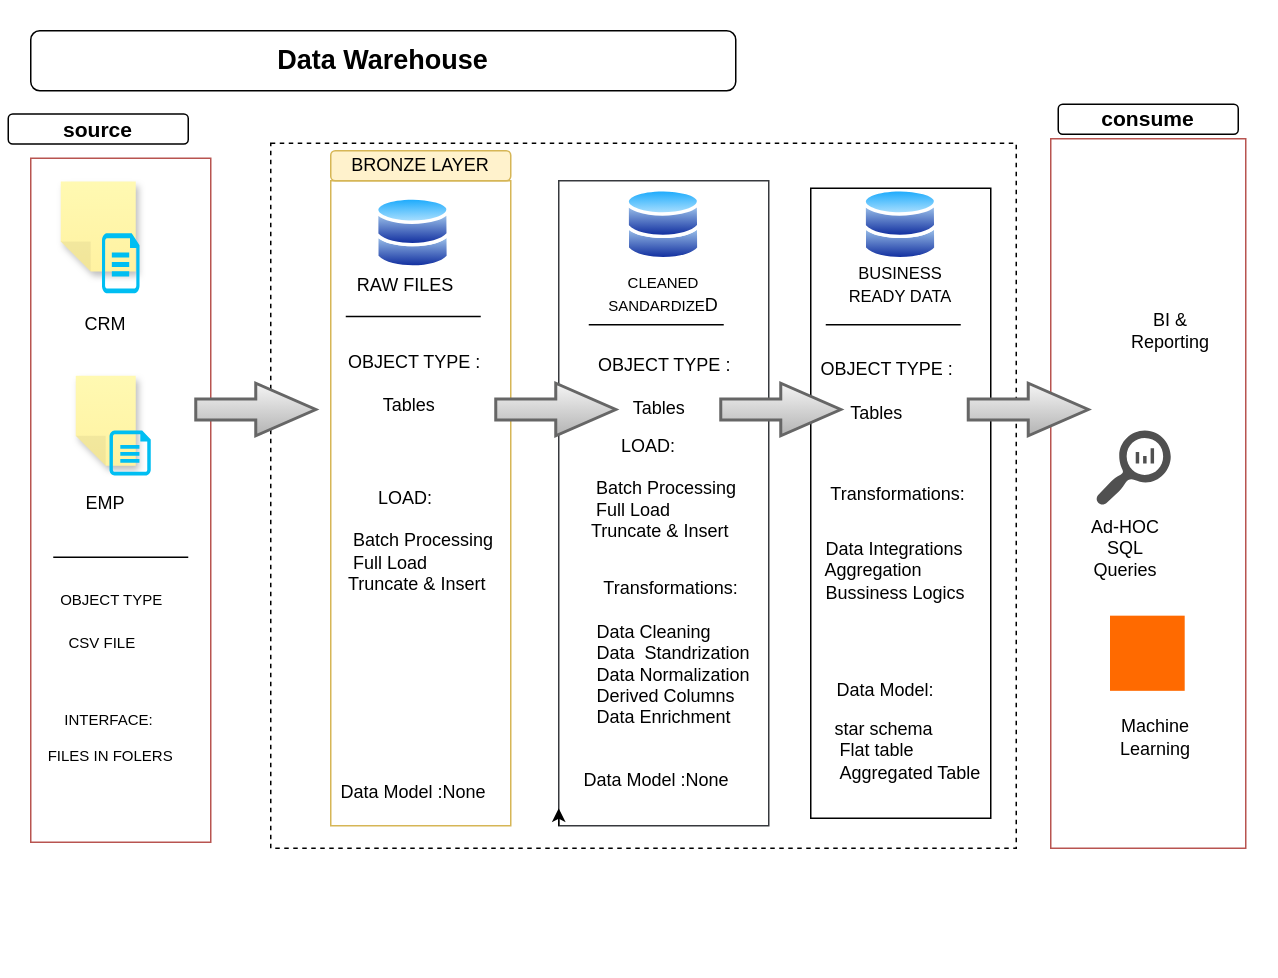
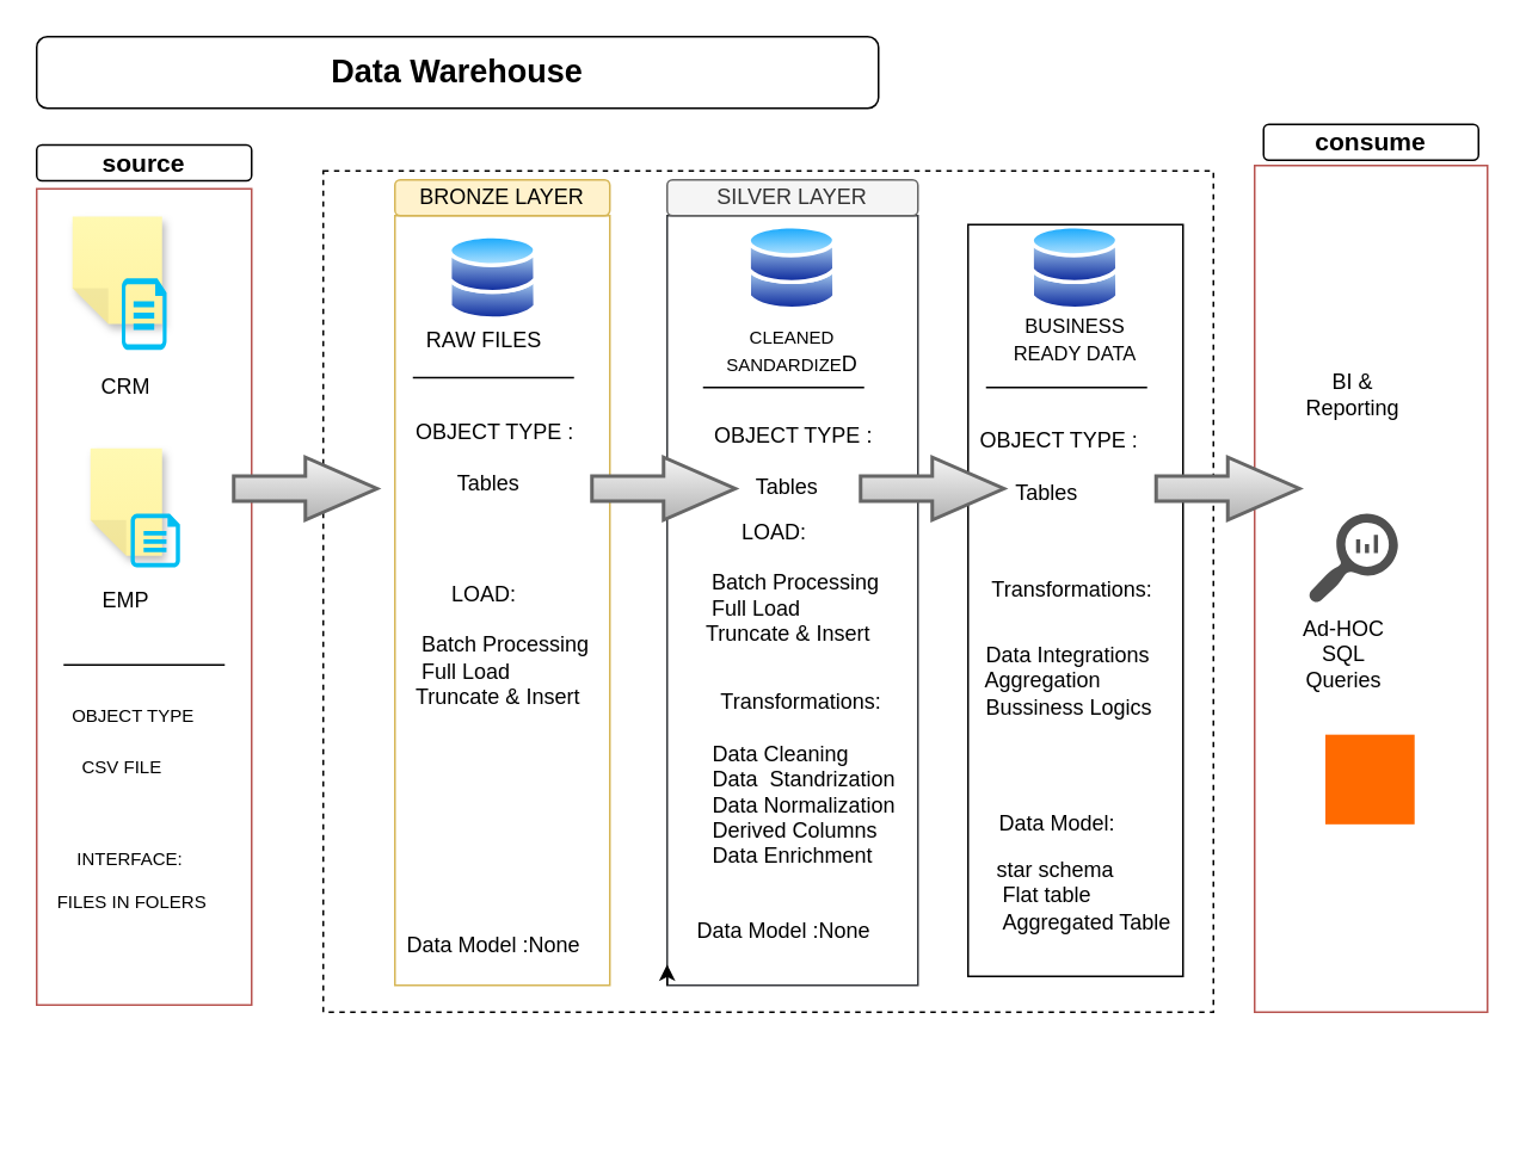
  <mxCell id="0" />
  <mxCell id="1" parent="0" />
  <mxCell id="2" value="" style="rounded=0;whiteSpace=wrap;html=1;fillColor=none;dashed=1;labelBackgroundColor=none;" parent="1" vertex="1"><mxGeometry x="180" y="95" width="497" height="470" as="geometry" /></mxCell>
  <mxCell id="3" value="" style="rounded=0;whiteSpace=wrap;html=1;fillColor=none;labelBackgroundColor=none;strokeColor=#b85450;" parent="1" vertex="1"><mxGeometry x="700" y="92" width="130" height="473" as="geometry" /></mxCell>
- <mxCell id="4" value="&lt;h3&gt;source&lt;/h3&gt;&lt;div&gt;&lt;/div&gt;" style="rounded=1;whiteSpace=wrap;html=1;align=center;labelBackgroundColor=none;" parent="1" vertex="1"><mxGeometry x="5" y="75.5" width="120" height="20" as="geometry" /></mxCell>
+ <mxCell id="4" value="&lt;h3&gt;source&lt;/h3&gt;&lt;div&gt;&lt;/div&gt;" style="rounded=1;whiteSpace=wrap;html=1;align=center;labelBackgroundColor=none;" parent="1" vertex="1"><mxGeometry x="20" y="80.5" width="120" height="20" as="geometry" /></mxCell>
  <mxCell id="5" value="&lt;h3&gt;consume&lt;/h3&gt;" style="rounded=1;whiteSpace=wrap;html=1;labelBackgroundColor=none;" parent="1" vertex="1"><mxGeometry x="705" y="69" width="120" height="20" as="geometry" /></mxCell>
  <mxCell id="6" style="edgeStyle=orthogonalEdgeStyle;rounded=0;orthogonalLoop=1;jettySize=auto;html=1;exitX=0.5;exitY=1;exitDx=0;exitDy=0;labelBackgroundColor=none;fontColor=default;" parent="1" source="3" target="3" edge="1"><mxGeometry relative="1" as="geometry" /></mxCell>
  <mxCell id="7" value="" style="rounded=0;whiteSpace=wrap;html=1;labelBackgroundColor=none;fillColor=none;strokeColor=#d6b656;align=right;" parent="1" vertex="1"><mxGeometry x="220" y="120" width="120" height="430" as="geometry" /></mxCell>
  <mxCell id="8" value="" style="rounded=0;whiteSpace=wrap;html=1;fillColor=none;labelBackgroundColor=none;strokeColor=#36393d;" parent="1" vertex="1"><mxGeometry x="372" y="120" width="140" height="430" as="geometry" /></mxCell>
  <mxCell id="9" value="&lt;h2&gt;Data Warehouse&lt;/h2&gt;" style="rounded=1;whiteSpace=wrap;html=1;labelBackgroundColor=none;" parent="1" vertex="1"><mxGeometry x="20" y="20" width="470" height="40" as="geometry" /></mxCell>
  <mxCell id="10" value="BRONZE LAYER" style="rounded=1;whiteSpace=wrap;html=1;labelBackgroundColor=none;fillColor=#fff2cc;strokeColor=#d6b656;" parent="1" vertex="1"><mxGeometry x="220" y="100" width="120" height="20" as="geometry" /></mxCell>
+ <mxCell id="11" value="SILVER LAYER" style="rounded=1;whiteSpace=wrap;html=1;labelBackgroundColor=none;fillColor=#f5f5f5;fontColor=#333333;strokeColor=#666666;" parent="1" vertex="1"><mxGeometry x="372" y="100" width="140" height="20" as="geometry" /></mxCell>
  <mxCell id="12" value="" style="shape=note;whiteSpace=wrap;html=1;backgroundOutline=1;fontColor=#000000;darkOpacity=0.05;fillColor=#FFF9B2;strokeColor=none;fillStyle=solid;direction=west;gradientDirection=north;gradientColor=#FFF2A1;shadow=1;size=20;pointerEvents=1;" parent="1" vertex="1"><mxGeometry x="50" y="250" width="40" height="60" as="geometry" /></mxCell>
  <mxCell id="13" value="EMP" style="text;html=1;align=center;verticalAlign=middle;whiteSpace=wrap;rounded=0;" parent="1" vertex="1"><mxGeometry x="40" y="320" width="60" height="30" as="geometry" /></mxCell>
  <mxCell id="14" value="" style="verticalLabelPosition=bottom;html=1;verticalAlign=top;align=center;strokeColor=none;fillColor=#00BEF2;shape=mxgraph.azure.cloud_services_configuration_file;pointerEvents=1;" parent="1" vertex="1"><mxGeometry x="72.5" y="286.5" width="27.5" height="30" as="geometry" /></mxCell>
  <mxCell id="15" value="" style="shape=note;whiteSpace=wrap;html=1;backgroundOutline=1;fontColor=#000000;darkOpacity=0.05;fillColor=#FFF9B2;strokeColor=none;fillStyle=solid;direction=west;gradientDirection=north;gradientColor=#FFF2A1;shadow=1;size=20;pointerEvents=1;" parent="1" vertex="1"><mxGeometry x="40" y="120.5" width="50" height="60" as="geometry" /></mxCell>
  <mxCell id="16" value="" style="verticalLabelPosition=bottom;html=1;verticalAlign=top;align=center;strokeColor=none;fillColor=#00BEF2;shape=mxgraph.azure.cloud_services_configuration_file;pointerEvents=1;" parent="1" vertex="1"><mxGeometry x="67.5" y="155" width="25" height="40" as="geometry" /></mxCell>
  <mxCell id="17" value="CRM" style="text;html=1;align=center;verticalAlign=middle;whiteSpace=wrap;rounded=0;" parent="1" vertex="1"><mxGeometry x="40" y="201" width="60" height="30" as="geometry" /></mxCell>
  <mxCell id="18" value="&lt;font style=&quot;font-size: 10px;&quot;&gt;&amp;nbsp; &amp;nbsp; OBJECT TYPE&amp;nbsp;&amp;nbsp;&lt;/font&gt;&lt;div&gt;&lt;span style=&quot;font-size: 10px;&quot;&gt;&lt;br&gt;&lt;/span&gt;&lt;div&gt;&lt;font style=&quot;font-size: 10px;&quot;&gt;&amp;nbsp; &amp;nbsp; &amp;nbsp; CSV FILE&lt;/font&gt;&lt;/div&gt;&lt;div&gt;&lt;font style=&quot;font-size: 10px;&quot;&gt;&amp;nbsp; &amp;nbsp; &amp;nbsp; &amp;nbsp; &amp;nbsp;&lt;/font&gt;&lt;/div&gt;&lt;/div&gt;" style="text;html=1;align=left;verticalAlign=middle;whiteSpace=wrap;rounded=0;" parent="1" vertex="1"><mxGeometry x="26.5" y="395" width="107" height="50" as="geometry" /></mxCell>
  <mxCell id="19" value="&amp;nbsp; &amp;nbsp; &amp;nbsp;INTERFACE:&lt;div&gt;&lt;br&gt;&lt;div&gt;&amp;nbsp;FILES IN FOLERS&lt;/div&gt;&lt;/div&gt;" style="text;html=1;align=left;verticalAlign=middle;whiteSpace=wrap;rounded=0;fontSize=10;" parent="1" vertex="1"><mxGeometry x="26.5" y="440.5" width="120" height="100" as="geometry" /></mxCell>
  <mxCell id="20" value="RAW FILES" style="text;html=1;align=center;verticalAlign=middle;whiteSpace=wrap;rounded=0;" parent="1" vertex="1"><mxGeometry x="230" y="169" width="80" height="41" as="geometry" /></mxCell>
  <mxCell id="21" value="&lt;font style=&quot;font-size: 10px;&quot;&gt;CLEANED SANDARDIZE&lt;/font&gt;D" style="text;html=1;align=center;verticalAlign=middle;whiteSpace=wrap;rounded=0;" parent="1" vertex="1"><mxGeometry x="392" y="179.5" width="100" height="30" as="geometry" /></mxCell>
  <mxCell id="22" value="&lt;font style=&quot;font-size: 11px;&quot;&gt;BUSINESS&lt;/font&gt;&lt;div&gt;&lt;font style=&quot;font-size: 11px;&quot;&gt;READY DATA&lt;/font&gt;&lt;/div&gt;" style="text;html=1;align=center;verticalAlign=middle;whiteSpace=wrap;rounded=0;" parent="1" vertex="1"><mxGeometry x="550" y="174" width="100" height="30" as="geometry" /></mxCell>
  <mxCell id="23" value="&amp;nbsp; &amp;nbsp;OBJECT TYPE :&lt;div&gt;&lt;br&gt;&lt;div&gt;&amp;nbsp; &amp;nbsp; &amp;nbsp; &amp;nbsp; &amp;nbsp; Tables&lt;/div&gt;&lt;/div&gt;" style="text;html=1;align=left;verticalAlign=middle;whiteSpace=wrap;rounded=0;" parent="1" vertex="1"><mxGeometry x="220" y="225" width="110" height="60" as="geometry" /></mxCell>
  <mxCell id="24" value="&amp;nbsp; &amp;nbsp; &amp;nbsp; &amp;nbsp; &amp;nbsp;LOAD:&lt;div&gt;&lt;br&gt;&lt;div&gt;&amp;nbsp; &amp;nbsp; Batch Processing&lt;/div&gt;&lt;div&gt;&amp;nbsp; &amp;nbsp; Full Load&lt;/div&gt;&lt;div&gt;&amp;nbsp; &amp;nbsp;Truncate &amp;amp; Insert&lt;/div&gt;&lt;/div&gt;" style="text;html=1;align=left;verticalAlign=middle;whiteSpace=wrap;rounded=0;" parent="1" vertex="1"><mxGeometry x="220" y="305" width="120" height="110" as="geometry" /></mxCell>
  <mxCell id="25" style="edgeStyle=orthogonalEdgeStyle;rounded=0;orthogonalLoop=1;jettySize=auto;html=1;exitX=0;exitY=1;exitDx=0;exitDy=0;entryX=0;entryY=0.973;entryDx=0;entryDy=0;entryPerimeter=0;" parent="1" source="8" target="8" edge="1"><mxGeometry relative="1" as="geometry" /></mxCell>
  <mxCell id="26" value="Data Model :None" style="text;html=1;align=left;verticalAlign=middle;whiteSpace=wrap;rounded=0;" parent="1" vertex="1"><mxGeometry x="225" y="425" width="110" height="205" as="geometry" /></mxCell>
  <mxCell id="27" value="&amp;nbsp; &amp;nbsp;&lt;div&gt;&amp;nbsp; &amp;nbsp; &amp;nbsp;OBJECT TYPE :&lt;div&gt;&lt;br&gt;&lt;div&gt;&amp;nbsp; &amp;nbsp; &amp;nbsp; &amp;nbsp; &amp;nbsp; &amp;nbsp; Tables&lt;/div&gt;&lt;/div&gt;&lt;/div&gt;" style="text;html=1;align=left;verticalAlign=middle;whiteSpace=wrap;rounded=0;" parent="1" vertex="1"><mxGeometry x="380" y="235" width="110" height="30" as="geometry" /></mxCell>
  <mxCell id="28" value="OBJECT TYPE :&lt;div&gt;&lt;br&gt;&lt;div&gt;&amp;nbsp; &amp;nbsp; &amp;nbsp; Tables&lt;/div&gt;&lt;/div&gt;" style="text;html=1;align=left;verticalAlign=middle;whiteSpace=wrap;rounded=0;textShadow=0;" parent="1" vertex="1"><mxGeometry x="545" y="245" width="110" height="30" as="geometry" /></mxCell>
  <mxCell id="29" value="Data Model :None" style="text;html=1;align=left;verticalAlign=middle;whiteSpace=wrap;rounded=0;" parent="1" vertex="1"><mxGeometry x="387" y="505" width="120" height="30" as="geometry" /></mxCell>
  <mxCell id="30" value="Transformations:&lt;div&gt;&lt;br&gt;&lt;div&gt;&lt;div style=&quot;text-align: left;&quot;&gt;&lt;span style=&quot;background-color: transparent; color: light-dark(rgb(0, 0, 0), rgb(255, 255, 255));&quot;&gt;&amp;nbsp;Data Cleaning&lt;/span&gt;&lt;/div&gt;&lt;div style=&quot;text-align: left;&quot;&gt;&amp;nbsp;Data&amp;nbsp; Standrization&lt;/div&gt;&lt;div style=&quot;text-align: left;&quot;&gt;&amp;nbsp;Data Normalization&lt;/div&gt;&lt;div style=&quot;text-align: left;&quot;&gt;&amp;nbsp;Derived Columns&lt;/div&gt;&lt;div style=&quot;text-align: left;&quot;&gt;&amp;nbsp;Data Enrichment&lt;/div&gt;&lt;/div&gt;&lt;/div&gt;" style="text;html=1;align=center;verticalAlign=middle;whiteSpace=wrap;rounded=0;" parent="1" vertex="1"><mxGeometry x="382" y="380" width="130" height="110" as="geometry" /></mxCell>
  <mxCell id="31" value="Transformations:&amp;nbsp;" style="text;html=1;align=center;verticalAlign=middle;whiteSpace=wrap;rounded=0;" parent="1" vertex="1"><mxGeometry x="555" y="308.5" width="90" height="40" as="geometry" /></mxCell>
  <mxCell id="32" value="&amp;nbsp; &amp;nbsp; Data Integrations&lt;div&gt;&lt;span style=&quot;background-color: transparent; color: light-dark(rgb(0, 0, 0), rgb(255, 255, 255));&quot;&gt;&amp;nbsp; &amp;nbsp; Aggregation&lt;/span&gt;&lt;/div&gt;&lt;div&gt;&lt;span style=&quot;background-color: transparent; color: light-dark(rgb(0, 0, 0), rgb(255, 255, 255));&quot;&gt;&amp;nbsp; &amp;nbsp; Bussiness Logics&lt;/span&gt;&lt;/div&gt;" style="text;html=1;align=left;verticalAlign=middle;whiteSpace=wrap;rounded=0;" parent="1" vertex="1"><mxGeometry x="535" y="335" width="120" height="90" as="geometry" /></mxCell>
  <mxCell id="33" value="Data Model:" style="text;html=1;align=center;verticalAlign=middle;whiteSpace=wrap;rounded=0;" vertex="1" parent="1"><mxGeometry x="535" y="415" width="110" height="90" as="geometry" /></mxCell>
  <mxCell id="34" value="&lt;div style=&quot;text-align: left;&quot;&gt;&lt;span style=&quot;background-color: transparent; color: light-dark(rgb(0, 0, 0), rgb(255, 255, 255));&quot;&gt;star schema&amp;nbsp;&lt;/span&gt;&lt;/div&gt;&lt;div&gt;&lt;div style=&quot;text-align: left;&quot;&gt;&lt;span style=&quot;background-color: transparent; color: light-dark(rgb(0, 0, 0), rgb(255, 255, 255));&quot;&gt;&amp;nbsp;Flat table&amp;nbsp;&lt;/span&gt;&lt;/div&gt;&lt;div&gt;&amp;nbsp;Aggregated Table&lt;/div&gt;&lt;/div&gt;" style="text;html=1;align=center;verticalAlign=middle;whiteSpace=wrap;rounded=0;" vertex="1" parent="1"><mxGeometry x="545" y="445" width="120" height="110" as="geometry" /></mxCell>
  <mxCell id="35" value="" style="line;strokeWidth=1;fillColor=none;align=left;verticalAlign=middle;spacingTop=-1;spacingLeft=3;spacingRight=3;rotatable=0;labelPosition=right;points=[];portConstraint=eastwest;strokeColor=inherit;" vertex="1" parent="1"><mxGeometry x="230" y="179.5" width="90" height="62" as="geometry" /></mxCell>
  <mxCell id="36" value="" style="line;strokeWidth=1;fillColor=none;align=left;verticalAlign=middle;spacingTop=-1;spacingLeft=3;spacingRight=3;rotatable=0;labelPosition=right;points=[];portConstraint=eastwest;strokeColor=inherit;" vertex="1" parent="1"><mxGeometry x="392" y="185" width="90" height="62" as="geometry" /></mxCell>
  <mxCell id="37" value="" style="line;strokeWidth=1;fillColor=none;align=left;verticalAlign=middle;spacingTop=-1;spacingLeft=3;spacingRight=3;rotatable=0;labelPosition=right;points=[];portConstraint=eastwest;strokeColor=inherit;" vertex="1" parent="1"><mxGeometry x="550" y="185" width="90" height="62" as="geometry" /></mxCell>
  <mxCell id="38" value="" style="line;strokeWidth=1;fillColor=none;align=left;verticalAlign=middle;spacingTop=-1;spacingLeft=3;spacingRight=3;rotatable=0;labelPosition=right;points=[];portConstraint=eastwest;strokeColor=inherit;" vertex="1" parent="1"><mxGeometry x="35" y="367" width="90" height="8" as="geometry" /></mxCell>
  <mxCell id="39" value="&amp;nbsp; &amp;nbsp; &amp;nbsp; &amp;nbsp; &amp;nbsp;LOAD:&lt;div&gt;&lt;br&gt;&lt;div&gt;&amp;nbsp; &amp;nbsp; Batch Processing&lt;/div&gt;&lt;div&gt;&amp;nbsp; &amp;nbsp; Full Load&lt;/div&gt;&lt;div&gt;&amp;nbsp; &amp;nbsp;Truncate &amp;amp; Insert&lt;/div&gt;&lt;/div&gt;" style="text;html=1;align=left;verticalAlign=middle;whiteSpace=wrap;rounded=0;" vertex="1" parent="1"><mxGeometry x="382" y="270" width="120" height="110" as="geometry" /></mxCell>
  <mxCell id="40" value="" style="image;aspect=fixed;html=1;points=[];align=center;fontSize=12;image=img/lib/azure2/power_platform/PowerBI.svg;textShadow=1;container=0;" vertex="1" parent="1"><mxGeometry x="739.5" y="115.5" width="51" height="68" as="geometry" /></mxCell>
  <mxCell id="41" value="" style="image;aspect=fixed;perimeter=ellipsePerimeter;html=1;align=center;shadow=0;dashed=0;spacingTop=3;image=img/lib/active_directory/databases.svg;" vertex="1" parent="1"><mxGeometry x="250" y="130.5" width="50" height="49" as="geometry" /></mxCell>
  <mxCell id="42" value="" style="image;aspect=fixed;perimeter=ellipsePerimeter;html=1;align=center;shadow=0;dashed=0;spacingTop=3;image=img/lib/active_directory/databases.svg;" vertex="1" parent="1"><mxGeometry x="575" y="125" width="50" height="49" as="geometry" /></mxCell>
  <mxCell id="43" style="edgeStyle=orthogonalEdgeStyle;rounded=0;orthogonalLoop=1;jettySize=auto;html=1;exitX=0.5;exitY=1;exitDx=0;exitDy=0;" edge="1" parent="1" source="22" target="22"><mxGeometry relative="1" as="geometry" /></mxCell>
  <mxCell id="44" value="" style="rounded=0;whiteSpace=wrap;html=1;fillColor=none;" vertex="1" parent="1"><mxGeometry x="540" y="125" width="120" height="420" as="geometry" /></mxCell>
  <mxCell id="45" value="" style="image;aspect=fixed;perimeter=ellipsePerimeter;html=1;align=center;shadow=0;dashed=0;spacingTop=3;image=img/lib/active_directory/databases.svg;" vertex="1" parent="1"><mxGeometry x="417" y="125" width="50" height="49" as="geometry" /></mxCell>
  <mxCell id="46" style="edgeStyle=orthogonalEdgeStyle;rounded=0;orthogonalLoop=1;jettySize=auto;html=1;exitX=0.5;exitY=1;exitDx=0;exitDy=0;" edge="1" parent="1" source="21" target="21"><mxGeometry relative="1" as="geometry" /></mxCell>
  <mxCell id="47" value="" style="rounded=0;whiteSpace=wrap;html=1;fillColor=none;strokeColor=#b85450;" vertex="1" parent="1"><mxGeometry x="20" y="105" width="120" height="456" as="geometry" /></mxCell>
  <mxCell id="48" value="" style="sketch=0;pointerEvents=1;shadow=0;dashed=0;html=1;strokeColor=none;labelPosition=center;verticalLabelPosition=bottom;verticalAlign=top;align=center;fillColor=#505050;shape=mxgraph.mscae.oms.log_search" vertex="1" parent="1"><mxGeometry x="730" y="286.5" width="50" height="50" as="geometry" /></mxCell>
  <mxCell id="49" value="" style="points=[];aspect=fixed;html=1;align=center;shadow=0;dashed=0;fillColor=#FF6A00;strokeColor=none;shape=mxgraph.alibaba_cloud.machine_learning;" vertex="1" parent="1"><mxGeometry x="739.5" y="409.95" width="49.8" height="50.1" as="geometry" /></mxCell>
- <mxCell id="50" value="BI &amp;amp; Reporting" style="text;html=1;align=center;verticalAlign=middle;whiteSpace=wrap;rounded=0;" vertex="1" parent="1"><mxGeometry x="750" y="205" width="60" height="30" as="geometry" /></mxCell>
+ <mxCell id="50" value="BI &amp;amp; Reporting" style="text;html=1;align=center;verticalAlign=middle;whiteSpace=wrap;rounded=0;" vertex="1" parent="1"><mxGeometry x="725" y="205" width="60" height="30" as="geometry" /></mxCell>
  <mxCell id="51" value="Ad-HOC&lt;div&gt;SQL Queries&lt;/div&gt;" style="text;html=1;align=center;verticalAlign=middle;whiteSpace=wrap;rounded=0;" vertex="1" parent="1"><mxGeometry x="720" y="350" width="60" height="30" as="geometry" /></mxCell>
- <mxCell id="52" value="Machine Learning" style="text;html=1;align=center;verticalAlign=middle;whiteSpace=wrap;rounded=0;" vertex="1" parent="1"><mxGeometry x="739.5" y="475.5" width="60" height="30" as="geometry" /></mxCell>
  <mxCell id="53" value="" style="verticalLabelPosition=bottom;verticalAlign=top;html=1;strokeWidth=2;shape=mxgraph.arrows2.arrow;dy=0.6;dx=40;notch=0;fillColor=#f5f5f5;strokeColor=#666666;gradientColor=#b3b3b3;" vertex="1" parent="1"><mxGeometry x="130" y="255" width="80" height="35" as="geometry" /></mxCell>
  <mxCell id="54" value="" style="verticalLabelPosition=bottom;verticalAlign=top;html=1;strokeWidth=2;shape=mxgraph.arrows2.arrow;dy=0.6;dx=40;notch=0;fillColor=#f5f5f5;strokeColor=#666666;gradientColor=#b3b3b3;" vertex="1" parent="1"><mxGeometry x="330" y="255" width="80" height="35" as="geometry" /></mxCell>
  <mxCell id="55" value="" style="verticalLabelPosition=bottom;verticalAlign=top;html=1;strokeWidth=2;shape=mxgraph.arrows2.arrow;dy=0.6;dx=40;notch=0;fillColor=#f5f5f5;strokeColor=#666666;gradientColor=#b3b3b3;" vertex="1" parent="1"><mxGeometry x="480" y="255" width="80" height="35" as="geometry" /></mxCell>
  <mxCell id="56" value="" style="verticalLabelPosition=bottom;verticalAlign=top;html=1;strokeWidth=2;shape=mxgraph.arrows2.arrow;dy=0.6;dx=40;notch=0;fillColor=#f5f5f5;gradientColor=#b3b3b3;strokeColor=#666666;" vertex="1" parent="1"><mxGeometry x="645" y="255" width="80" height="35" as="geometry" /></mxCell>
